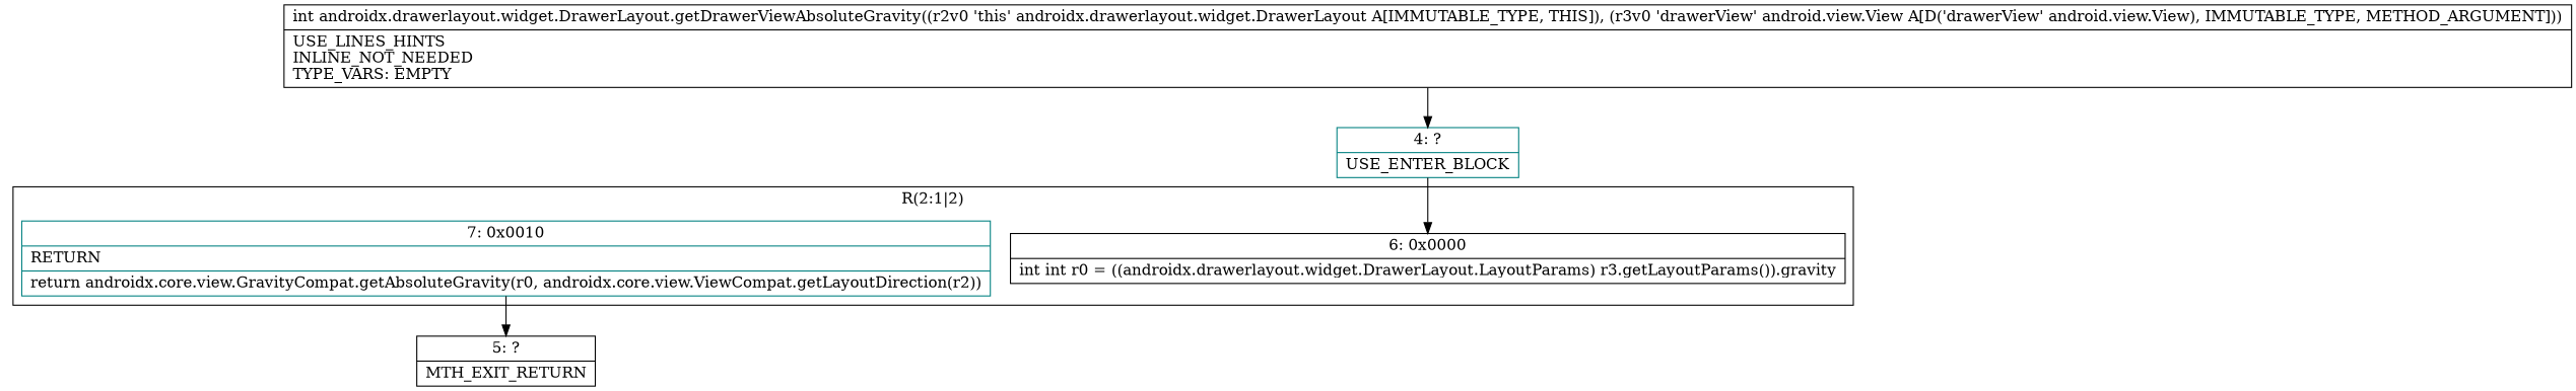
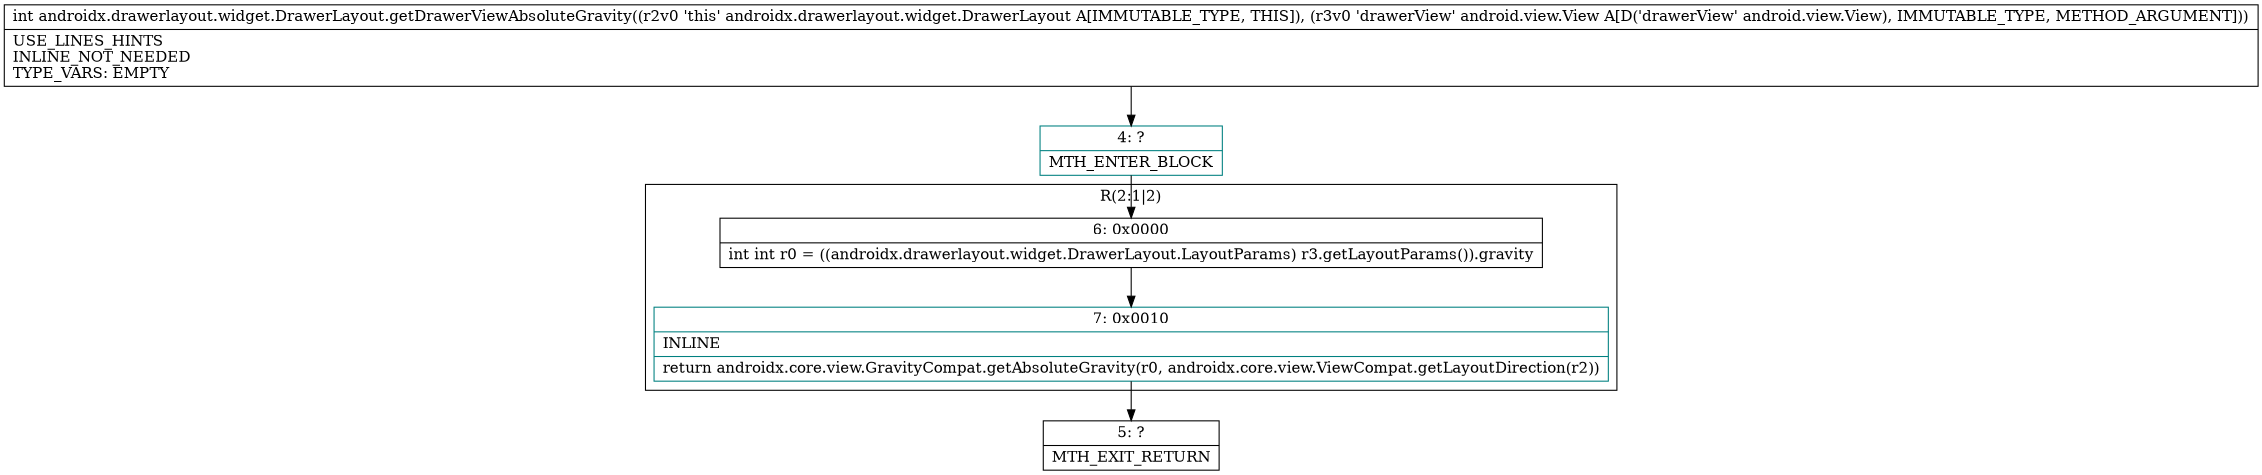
  digraph {
    node [color=black shape=record]
    n1 [label="{6\:\ 0x0000|int int r0 = ((androidx.drawerlayout.widget.DrawerLayout.LayoutParams) r3.getLayoutParams()).gravity\l}"]
-   n2 [color=teal label="{7\:\ 0x0010|RETURN\l|return androidx.core.view.GravityCompat.getAbsoluteGravity(r0, androidx.core.view.ViewCompat.getLayoutDirection(r2))\l}"]
+   n2 [color=teal label="{7\:\ 0x0010|INLINE\l|return androidx.core.view.GravityCompat.getAbsoluteGravity(r0, androidx.core.view.ViewCompat.getLayoutDirection(r2))\l}"]
    n3 [label="{5\:\ ?|MTH_EXIT_RETURN\l}"]
-   n4 [color=teal label="{4\:\ ?|USE_ENTER_BLOCK\l}"]
+   n4 [color=teal label="{4\:\ ?|MTH_ENTER_BLOCK\l}"]
    n5 [label="{int androidx.drawerlayout.widget.DrawerLayout.getDrawerViewAbsoluteGravity((r2v0 'this' androidx.drawerlayout.widget.DrawerLayout A[IMMUTABLE_TYPE, THIS]), (r3v0 'drawerView' android.view.View A[D('drawerView' android.view.View), IMMUTABLE_TYPE, METHOD_ARGUMENT]))  | USE_LINES_HINTS\lINLINE_NOT_NEEDED\lTYPE_VARS: EMPTY\l}"]
    subgraph cluster_1 {
      label="R(2:1|2)"
      n1
      n2
    }
+   n1 -> n2
    n2 -> n3
    n4 -> n1
    n5 -> n4
  }
